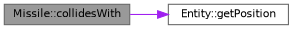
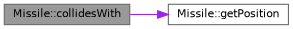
  digraph {
    rankdir=LR
    node [color=gray40 fontname=Helvetica fontsize=10 shape=box style=filled]
    n1 [fillcolor=grey60 fontcolor=black height=0.2 label="Missile::collidesWith" width=0.4]
-   n2 [fillcolor=white height=0.2 label="Entity::getPosition" width=0.4]
+   n2 [fillcolor=white height=0.2 label="Missile::getPosition" width=0.4]
    n1 -> n2 [color=purple fontname=Helvetica fontsize=10 labelfontname=Helvetica labelfontsize=10 style=solid]
  }
